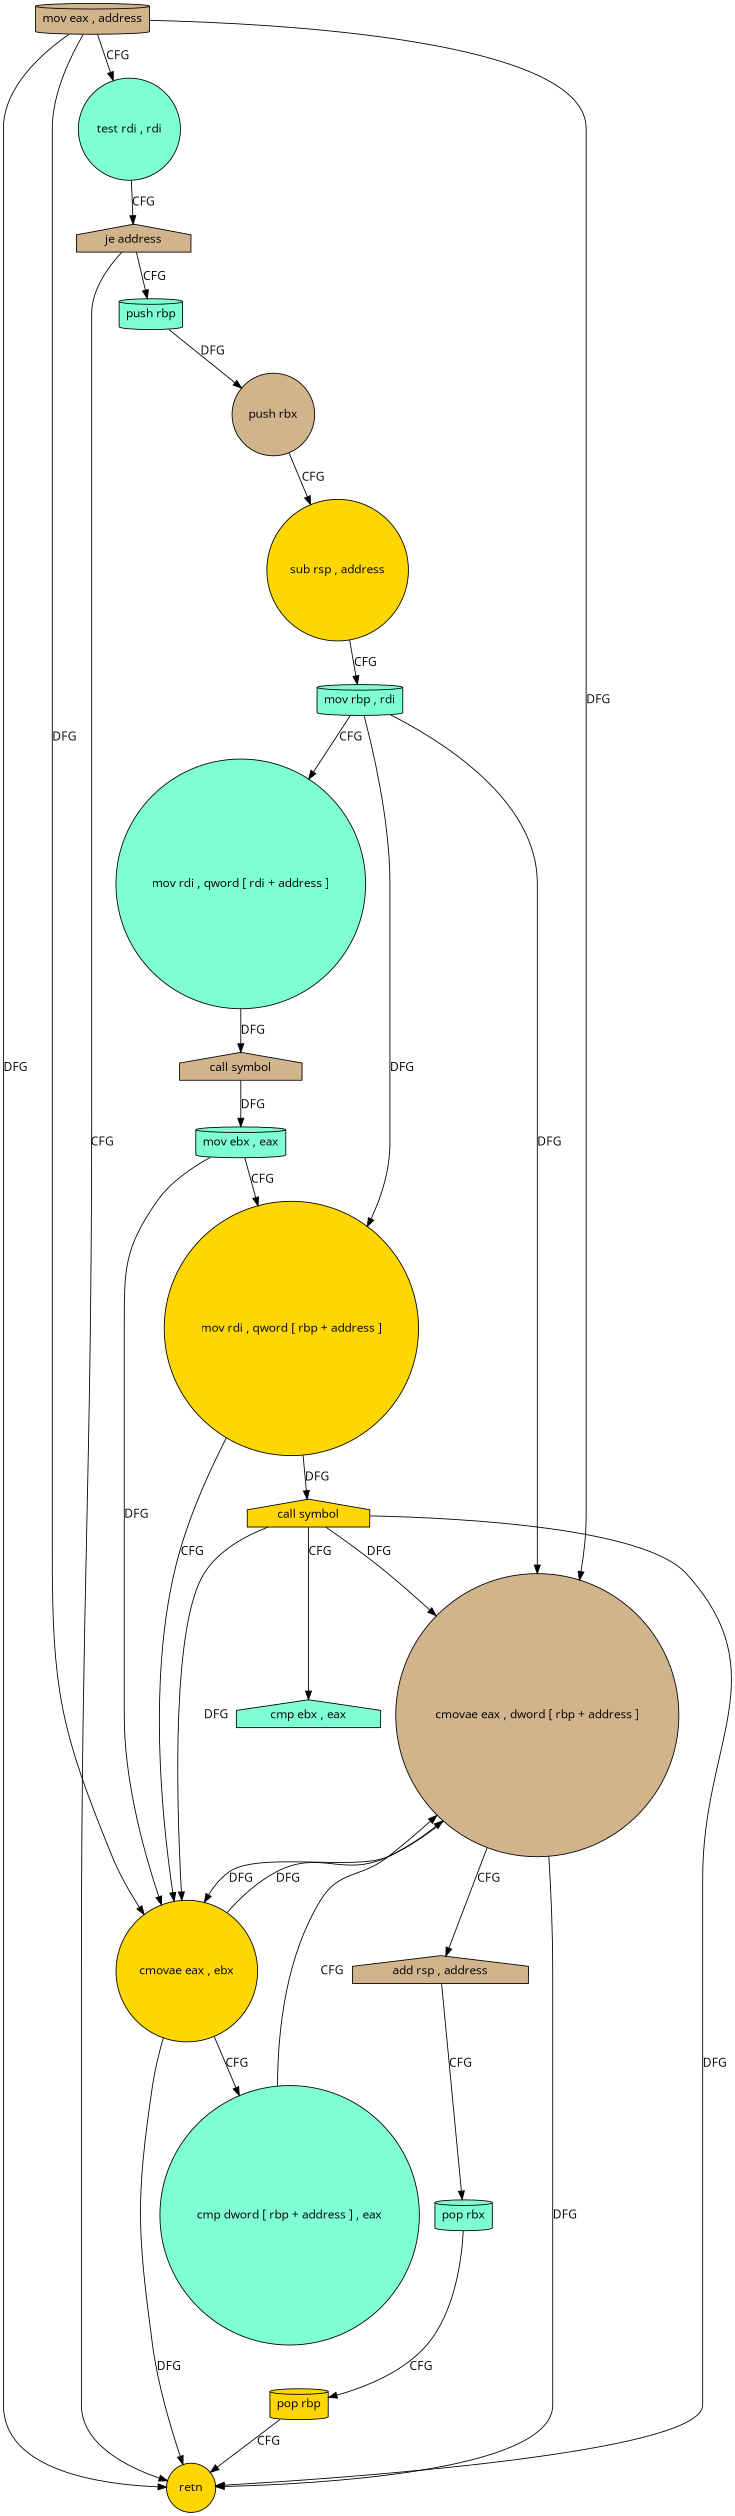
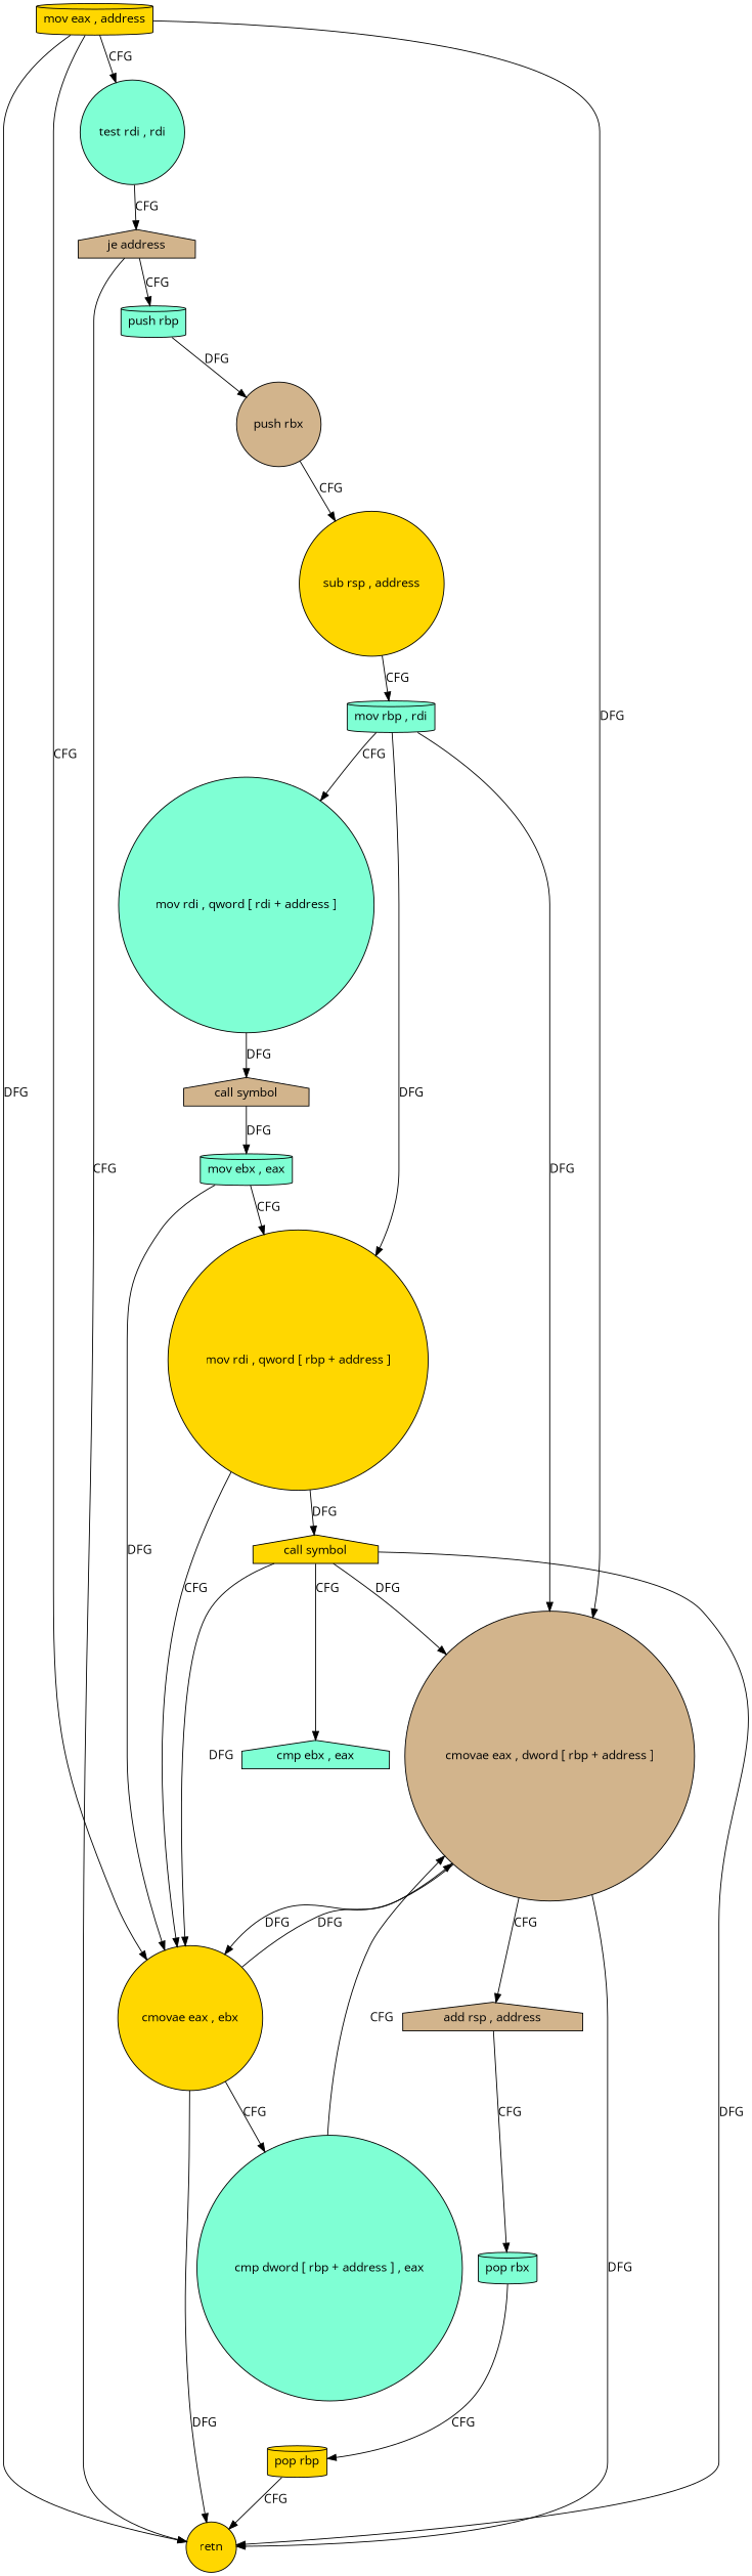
  digraph {
    fontname="Open Sans"
    node [fillcolor=aquamarine fontname="Open Sans" shape=circle style=filled]
    edge [fontname="Open Sans"]
-   n1 [fillcolor=tan label="mov eax , address" shape=cylinder]
+   n1 [fillcolor=gold label="mov eax , address" shape=cylinder]
    n2 [label="test rdi , rdi"]
    n3 [fillcolor=gold label=retn]
    n4 [fillcolor=gold label="cmovae eax , ebx"]
    n5 [fillcolor=tan label="cmovae eax , dword [ rbp + address ]"]
    n6 [fillcolor=tan label="je address" shape=house]
    n7 [label="cmp dword [ rbp + address ] , eax"]
    n8 [fillcolor=tan label="add rsp , address" shape=house]
    n9 [label="push rbp" shape=cylinder]
    n10 [fillcolor=tan label="push rbx"]
    n11 [fillcolor=gold label="sub rsp , address"]
    n12 [label="mov rbp , rdi" shape=cylinder]
    n13 [label="mov rdi , qword [ rdi + address ]"]
    n14 [fillcolor=gold label="mov rdi , qword [ rbp + address ]"]
    n15 [fillcolor=tan label="call symbol" shape=house]
    n16 [fillcolor=gold label="call symbol" shape=house]
    n17 [label="mov ebx , eax" shape=cylinder]
    n18 [label="cmp ebx , eax" shape=house]
    n19 [label="pop rbx" shape=cylinder]
    n20 [fillcolor=gold label="pop rbp" shape=cylinder]
    n1 -> n2 [label=CFG]
    n1 -> n3 [label=DFG]
-   n1 -> n4 [label=DFG]
+   n1 -> n4 [label=CFG]
    n1 -> n5 [label=DFG]
    n2 -> n6 [label=CFG]
    n4 -> n3 [label=DFG]
    n4 -> n5 [label=DFG]
    n4 -> n7 [label=CFG]
    n5 -> n3 [label=DFG]
    n5 -> n4 [label=DFG]
    n5 -> n8 [label=CFG]
    n6 -> n3 [label=CFG]
    n6 -> n9 [label=CFG]
    n7 -> n5 [label=CFG]
    n8 -> n19 [label=CFG]
    n9 -> n10 [label=DFG]
    n10 -> n11 [label=CFG]
    n11 -> n12 [label=CFG]
    n12 -> n5 [label=DFG]
    n12 -> n13 [label=CFG]
    n12 -> n14 [label=DFG]
    n13 -> n15 [label=DFG]
    n14 -> n4 [label=CFG]
    n14 -> n16 [label=DFG]
    n15 -> n17 [label=DFG]
    n16 -> n3 [label=DFG]
    n16 -> n4 [label=DFG]
    n16 -> n5 [label=DFG]
    n16 -> n18 [label=CFG]
    n17 -> n4 [label=DFG]
    n17 -> n14 [label=CFG]
    n19 -> n20 [label=CFG]
    n20 -> n3 [label=CFG]
  }
